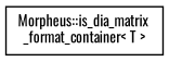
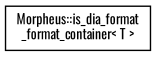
  digraph {
    rankdir=TB
    fontname=Oswald
-   n1 [color=black fillcolor=white fontname=Oswald fontsize=10 height=0.2 label="Morpheus::is_dia_matrix\l_format_container\< T \>" shape=record style=filled width=0.4]
+   n1 [color=black fillcolor=white fontname=Oswald fontsize=10 height=0.2 label="Morpheus::is_dia_format\l_format_container\< T \>" shape=record style=filled width=0.4]
  }
